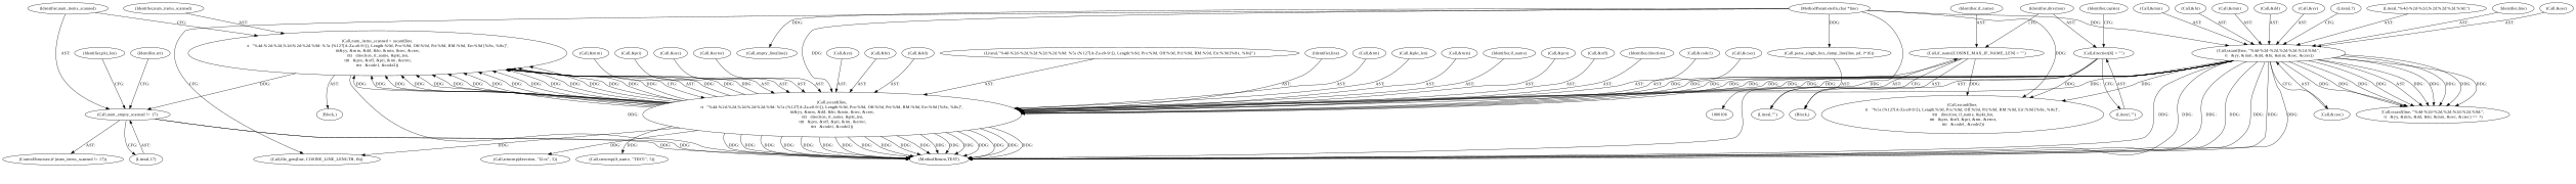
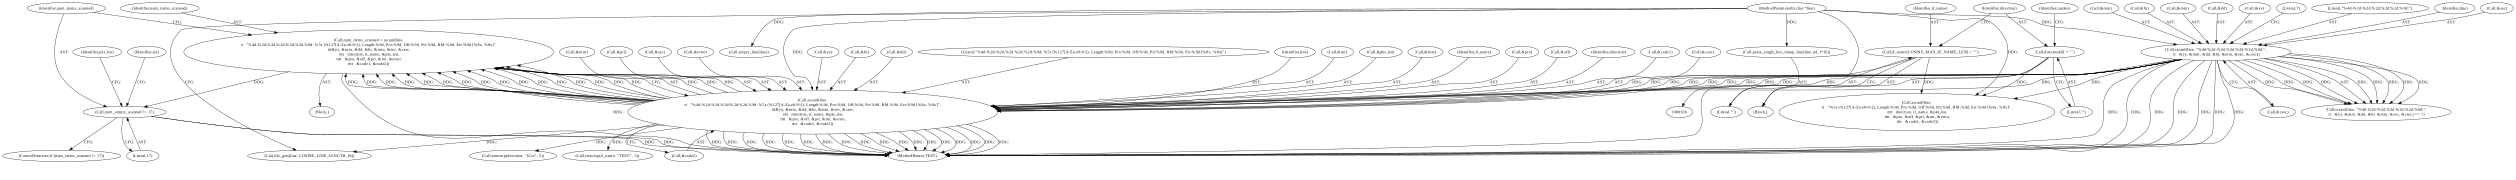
  digraph {
    fontname="Liberation Serif"
    node [fontname="Liberation Serif"]
    edge [fontname="Liberation Serif"]
    n1 [label="(Call,num_items_scanned = sscanf(line,\n\t\t   \"%4d-%2d-%2d,%2d:%2d:%2d.%9d: %5s (%127[A-Za-z0-9/:]), Length:%9d, Pro:%9d, Off:%9d, Pri:%9d, RM:%9d, Err:%9d [%8x, %8x]\",\n \t\t\t&yy, &mm, &dd, &hr, &min, &sec, &csec,\n \t\t\t\t   direction, if_name, &pkt_len,\n \t\t\t\t   &pro, &off, &pri, &rm, &error,\n\t\t\t\t   &code1, &code2))"]
    n2 [label="(Call,sscanf(line,\n\t\t   \"%4d-%2d-%2d,%2d:%2d:%2d.%9d: %5s (%127[A-Za-z0-9/:]), Length:%9d, Pro:%9d, Off:%9d, Pri:%9d, RM:%9d, Err:%9d [%8x, %8x]\",\n \t\t\t&yy, &mm, &dd, &hr, &min, &sec, &csec,\n \t\t\t\t   direction, if_name, &pkt_len,\n \t\t\t\t   &pro, &off, &pri, &rm, &error,\n\t\t\t\t   &code1, &code2))"]
    n3 [label="(Call,num_empty_scanned != 17)"]
    n4 [label="(Block,)"]
    n5 [label="(MethodReturn,TEST)"]
    n6 [label="(Call,file_gets(line, COSINE_LINE_LENGTH, fh))"]
    n7 [label="(Call,strncmp(direction, \"l2-tx\", 5))"]
    n8 [label="(Call,strncmp(if_name, \"TEST:\", 5))"]
+   n9 [label="(Call,&code2)"]
    n10 [label="(Literal,17)"]
    n11 [label="(ControlStructure,if (num_items_scanned != 17))"]
    n12 [label="(Call,sscanf(line, \"%4d-%2d-%2d,%2d:%2d:%2d.%9d:\",\n \t\t   &yy, &mm, &dd, &hr, &min, &sec, &csec))"]
    n13 [label="(Call,sscanf(line,\n\t\t   \"%5s (%127[A-Za-z0-9/:]), Length:%9d, Pro:%9d, Off:%9d, Pri:%9d, RM:%9d, Err:%9d [%8x, %8x]\",\n \t\t\t\t   direction, if_name, &pkt_len,\n \t\t\t\t   &pro, &off, &pri, &rm, &error,\n \t\t\t\t   &code1, &code2))"]
    n14 [label="(Call,&csec)"]
    n15 [label="(Call,sscanf(line, \"%4d-%2d-%2d,%2d:%2d:%2d.%9d:\",\n \t\t   &yy, &mm, &dd, &hr, &min, &sec, &csec) == 7)"]
    n16 [label="(MethodParameterIn,char *line)"]
    n17 [label="(Call,parse_single_hex_dump_line(line, pd, i*16))"]
    n18 [label="(Call,empty_line(line))"]
    1000106
    n20 [label="(Call,direction[6] = \"\")"]
    n21 [label="(Block,)"]
    n22 [label="(Literal,\"\")"]
    n23 [label="(Call,if_name[COSINE_MAX_IF_NAME_LEN] = \"\")"]
    n24 [label="(Literal,\"\")"]
    n25 [label="(Call,&yy)"]
    n26 [label="(Identifier,line)"]
    n27 [label="(Call,&sec)"]
    n28 [label="(Call,&hr)"]
    n29 [label="(Identifier,pkt_len)"]
    n30 [label="(Call,&dd)"]
    n31 [label="(Identifier,direction)"]
    n32 [label="(Literal,\"%4d-%2d-%2d,%2d:%2d:%2d.%9d: %5s (%127[A-Za-z0-9/:]), Length:%9d, Pro:%9d, Off:%9d, Pri:%9d, RM:%9d, Err:%9d [%8x, %8x]\")"]
    n33 [label="(Call,&min)"]
    n34 [label="(Identifier,num_items_scanned)"]
    n35 [label="(Identifier,err)"]
    n36 [label="(Call,&hr)"]
    n37 [label="(Identifier,line)"]
    n38 [label="(Call,&rm)"]
    n39 [label="(Call,&mm)"]
    n40 [label="(Call,&pkt_len)"]
    n41 [label="(Call,&min)"]
    n42 [label="(Identifier,if_name)"]
    n43 [label="(Call,&pro)"]
    n44 [label="(Call,&off)"]
    n45 [label="(Call,&dd)"]
    n46 [label="(Call,&yy)"]
    n47 [label="(Identifier,caplen)"]
    n48 [label="(Identifier,direction)"]
    n49 [label="(Identifier,num_items_scanned)"]
    n50 [label="(Call,&code1)"]
    n51 [label="(Call,&csec)"]
    n52 [label="(Literal,7)"]
    n53 [label="(Literal,\"%4d-%2d-%2d,%2d:%2d:%2d.%9d:\")"]
    n54 [label="(Call,&mm)"]
    n55 [label="(Call,&pri)"]
    n56 [label="(Identifier,if_name)"]
    n57 [label="(Call,&sec)"]
    n58 [label="(Call,&error)"]
    n1 -> n2 [label="CFG: "]
    n1 -> n3 [label="DDG: "]
    n1 -> n4 [label="AST: "]
    n1 -> n5 [label="DDG: "]
    n2 -> n1 [label="AST: "]
    n2 -> n1 [label="DDG: "]
    n2 -> n1 [label="DDG: "]
    n2 -> n1 [label="DDG: "]
    n2 -> n1 [label="DDG: "]
    n2 -> n1 [label="DDG: "]
    n2 -> n1 [label="DDG: "]
    n2 -> n1 [label="DDG: "]
    n2 -> n1 [label="DDG: "]
    n2 -> n1 [label="DDG: "]
    n2 -> n1 [label="DDG: "]
    n2 -> n1 [label="DDG: "]
    n2 -> n1 [label="DDG: "]
    n2 -> n1 [label="DDG: "]
    n2 -> n1 [label="DDG: "]
    n2 -> n1 [label="DDG: "]
    n2 -> n1 [label="DDG: "]
    n2 -> n1 [label="DDG: "]
    n2 -> n1 [label="DDG: "]
    n2 -> n1 [label="DDG: "]
    n2 -> n5 [label="DDG: "]
    n2 -> n5 [label="DDG: "]
    n2 -> n5 [label="DDG: "]
    n2 -> n5 [label="DDG: "]
    n2 -> n5 [label="DDG: "]
    n2 -> n5 [label="DDG: "]
    n2 -> n5 [label="DDG: "]
    n2 -> n5 [label="DDG: "]
    n2 -> n5 [label="DDG: "]
    n2 -> n5 [label="DDG: "]
    n2 -> n5 [label="DDG: "]
    n2 -> n5 [label="DDG: "]
    n2 -> n5 [label="DDG: "]
    n2 -> n5 [label="DDG: "]
    n2 -> n5 [label="DDG: "]
    n2 -> n5 [label="DDG: "]
    n2 -> n5 [label="DDG: "]
    n2 -> n5 [label="DDG: "]
    n2 -> n6 [label="DDG: "]
    n2 -> n7 [label="DDG: "]
    n2 -> n8 [label="DDG: "]
+   n2 -> n9 [label="CFG: "]
    n3 -> n5 [label="DDG: "]
    n3 -> n5 [label="DDG: "]
    n3 -> n10 [label="CFG: "]
-   n3 -> n11 [label="AST: "]
+   n3 -> n11 [label="CFG: "]
+   n9 -> n2 [label="AST: "]
    n10 -> n3 [label="AST: "]
    n12 -> n2 [label="DDG: "]
    n12 -> n2 [label="DDG: "]
    n12 -> n2 [label="DDG: "]
    n12 -> n2 [label="DDG: "]
    n12 -> n2 [label="DDG: "]
    n12 -> n2 [label="DDG: "]
    n12 -> n2 [label="DDG: "]
    n12 -> n2 [label="DDG: "]
    n12 -> n5 [label="DDG: "]
    n12 -> n5 [label="DDG: "]
    n12 -> n5 [label="DDG: "]
    n12 -> n5 [label="DDG: "]
    n12 -> n5 [label="DDG: "]
    n12 -> n5 [label="DDG: "]
    n12 -> n5 [label="DDG: "]
    n12 -> n13 [label="DDG: "]
    n12 -> n14 [label="CFG: "]
    n12 -> n15 [label="AST: "]
    n12 -> n15 [label="DDG: "]
    n12 -> n15 [label="DDG: "]
    n12 -> n15 [label="DDG: "]
    n12 -> n15 [label="DDG: "]
    n12 -> n15 [label="DDG: "]
    n12 -> n15 [label="DDG: "]
    n12 -> n15 [label="DDG: "]
    n12 -> n15 [label="DDG: "]
    n12 -> n15 [label="DDG: "]
    n14 -> n12 [label="AST: "]
    n16 -> n2 [label="DDG: "]
    n16 -> n5 [label="DDG: "]
    n16 -> n6 [label="CFG: "]
    n16 -> n12 [label="DDG: "]
    n16 -> n13 [label="DDG: "]
    n16 -> n17 [label="DDG: "]
    n16 -> n18 [label="DDG: "]
    n17 -> 1000106 [label="AST: "]
    n20 -> n2 [label="DDG: "]
    n20 -> n13 [label="DDG: "]
    n20 -> n21 [label="AST: "]
    n20 -> n22 [label="CFG: "]
    n22 -> n20 [label="AST: "]
    n23 -> n2 [label="DDG: "]
    n23 -> n13 [label="DDG: "]
    n23 -> n21 [label="AST: "]
    n23 -> n24 [label="CFG: "]
    n24 -> n23 [label="AST: "]
    n25 -> n2 [label="AST: "]
    n26 -> n12 [label="AST: "]
    n27 -> n12 [label="AST: "]
    n28 -> n2 [label="AST: "]
    n29 -> n3 [label="CFG: "]
    n30 -> n2 [label="AST: "]
    n31 -> n20 [label="AST: "]
    n31 -> n23 [label="CFG: "]
    n32 -> n2 [label="AST: "]
    n33 -> n12 [label="AST: "]
    n34 -> n1 [label="CFG: "]
    n34 -> n3 [label="AST: "]
    n35 -> n3 [label="CFG: "]
    n36 -> n12 [label="AST: "]
    n37 -> n2 [label="AST: "]
    n38 -> n2 [label="AST: "]
    n39 -> n12 [label="AST: "]
    n40 -> n2 [label="AST: "]
    n41 -> n2 [label="AST: "]
    n42 -> n2 [label="AST: "]
    n43 -> n2 [label="AST: "]
    n44 -> n2 [label="AST: "]
    n45 -> n12 [label="AST: "]
    n46 -> n12 [label="AST: "]
    n47 -> n20 [label="CFG: "]
    n48 -> n2 [label="AST: "]
    n49 -> n1 [label="AST: "]
    n50 -> n2 [label="AST: "]
    n51 -> n2 [label="AST: "]
    n52 -> n12 [label="CFG: "]
    n53 -> n12 [label="AST: "]
    n54 -> n2 [label="AST: "]
    n55 -> n2 [label="AST: "]
    n56 -> n23 [label="AST: "]
    n57 -> n2 [label="AST: "]
    n58 -> n2 [label="AST: "]
  }
